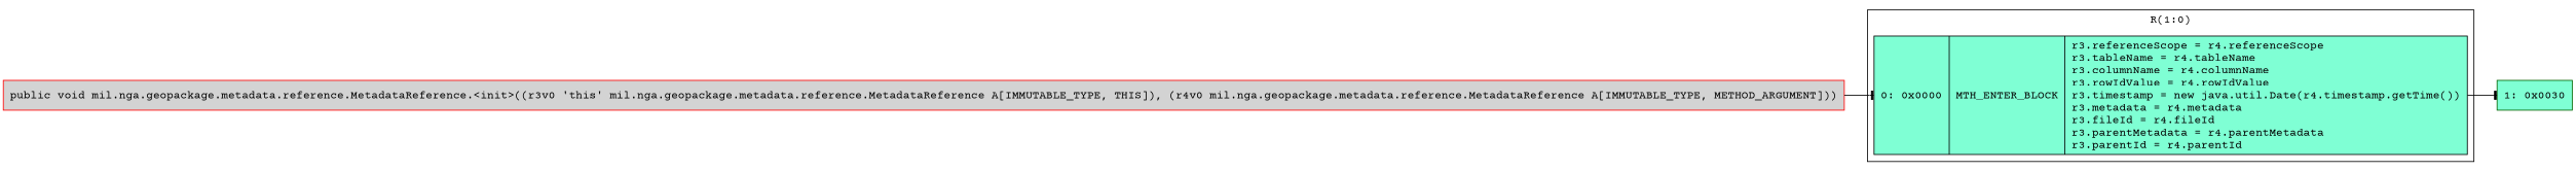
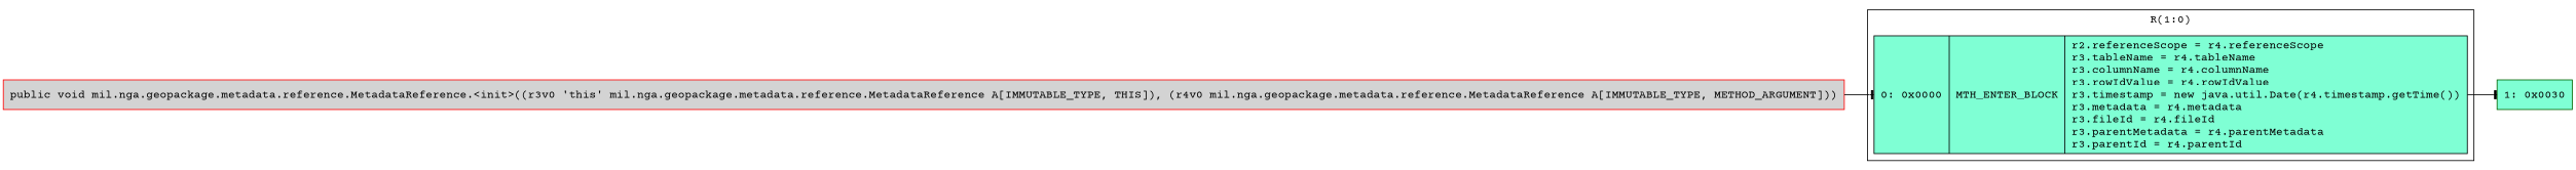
  digraph {
    rankdir=LR
    fontname="Courier Prime"
    node [shape=record style=filled fillcolor=aquamarine fontname="Courier Prime"]
    edge [arrowhead=tee fontname="Courier Prime"]
-   n1 [color=black label="{0\:\ 0x0000|MTH_ENTER_BLOCK\l|r3.referenceScope = r4.referenceScope\lr3.tableName = r4.tableName\lr3.columnName = r4.columnName\lr3.rowIdValue = r4.rowIdValue\lr3.timestamp = new java.util.Date(r4.timestamp.getTime())\lr3.metadata = r4.metadata\lr3.fileId = r4.fileId\lr3.parentMetadata = r4.parentMetadata\lr3.parentId = r4.parentId\l}"]
+   n1 [color=black label="{0\:\ 0x0000|MTH_ENTER_BLOCK\l|r2.referenceScope = r4.referenceScope\lr3.tableName = r4.tableName\lr3.columnName = r4.columnName\lr3.rowIdValue = r4.rowIdValue\lr3.timestamp = new java.util.Date(r4.timestamp.getTime())\lr3.metadata = r4.metadata\lr3.fileId = r4.fileId\lr3.parentMetadata = r4.parentMetadata\lr3.parentId = r4.parentId\l}"]
    n2 [color=darkgreen label="{1\:\ 0x0030}"]
    n3 [label="{public void mil.nga.geopackage.metadata.reference.MetadataReference.\<init\>((r3v0 'this' mil.nga.geopackage.metadata.reference.MetadataReference A[IMMUTABLE_TYPE, THIS]), (r4v0 mil.nga.geopackage.metadata.reference.MetadataReference A[IMMUTABLE_TYPE, METHOD_ARGUMENT])) }" fillcolor=lightgrey color=red]
    subgraph cluster_1 {
      label="R(1:0)"
      n1
    }
    n1 -> n2
    n3 -> n1
  }
